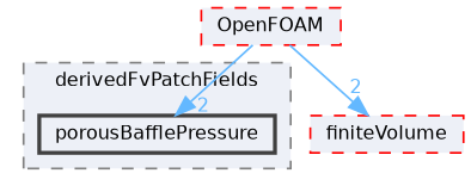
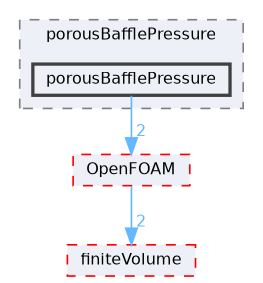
  digraph {
    compound=true
    node [color=red fillcolor="#edf0f7" fontname=Helvetica fontsize=10 shape=box style="filled,dashed"]
    edge [color=steelblue1 fontcolor=steelblue1 fontname=Helvetica fontsize=10 headlabel=2 labeldistance=1.5 labelfontname=Helvetica labelfontsize=10]
    n1 [color=grey25 height=0.2 label=porousBafflePressure style="filled,bold" width=0.4]
    n2 [height=0.2 label=OpenFOAM width=0.4]
    n3 [height=0.2 label=finiteVolume width=0.4]
    subgraph cluster_1 {
      bgcolor="#edf0f7"
      fontname=Helvetica
      fontsize=10
-     label=derivedFvPatchFields
+     label=porousBafflePressure
      pencolor=grey50
      style="filled,dashed"
      n1
    }
-   n2 -> n1
+   n1 -> n2
    n2 -> n3
  }
